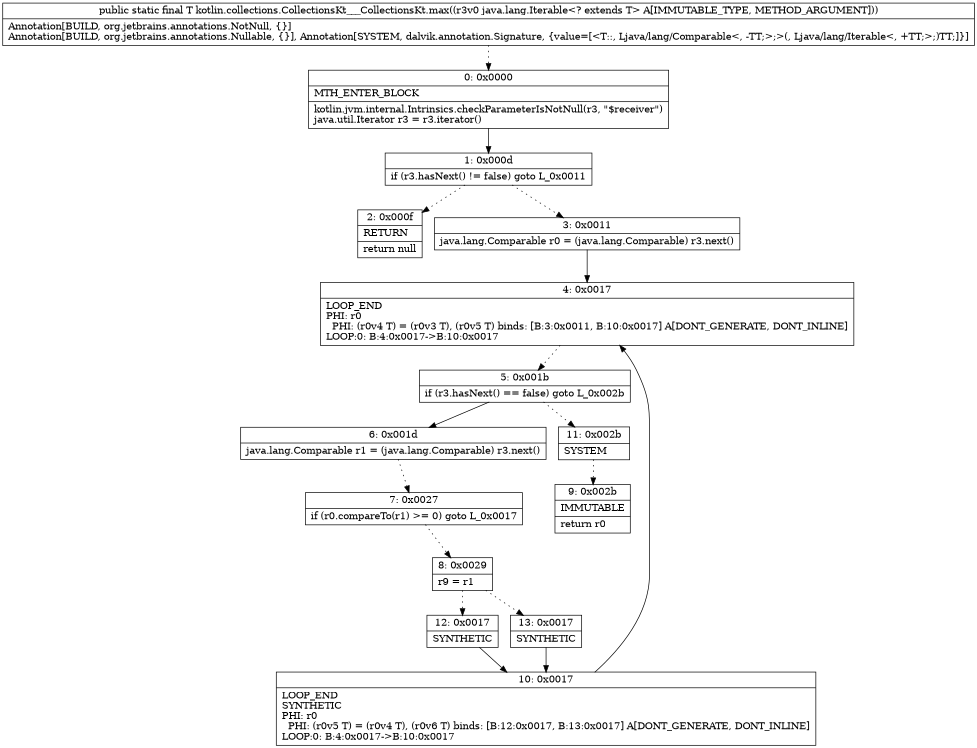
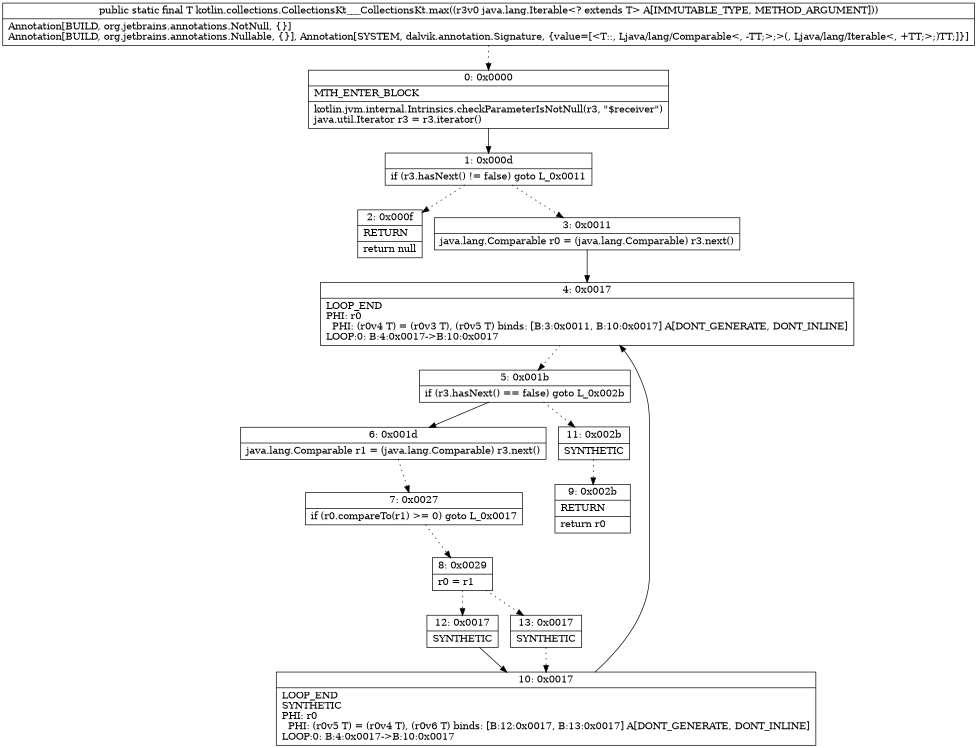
  digraph {
    node [shape=record]
    edge [style=dotted]
    n1 [label="{0\:\ 0x0000|MTH_ENTER_BLOCK\l|kotlin.jvm.internal.Intrinsics.checkParameterIsNotNull(r3, \"$receiver\")\ljava.util.Iterator r3 = r3.iterator()\l}"]
    n2 [label="{1\:\ 0x000d|if (r3.hasNext() != false) goto L_0x0011\l}"]
    n3 [label="{2\:\ 0x000f|RETURN\l|return null\l}"]
    n4 [label="{3\:\ 0x0011|java.lang.Comparable r0 = (java.lang.Comparable) r3.next()\l}"]
    n5 [label="{4\:\ 0x0017|LOOP_END\lPHI: r0 \l  PHI: (r0v4 T) = (r0v3 T), (r0v5 T) binds: [B:3:0x0011, B:10:0x0017] A[DONT_GENERATE, DONT_INLINE]\lLOOP:0: B:4:0x0017\-\>B:10:0x0017\l}"]
    n6 [label="{5\:\ 0x001b|if (r3.hasNext() == false) goto L_0x002b\l}"]
    n7 [label="{6\:\ 0x001d|java.lang.Comparable r1 = (java.lang.Comparable) r3.next()\l}"]
-   n8 [label="{11\:\ 0x002b|SYSTEM\l}"]
+   n8 [label="{11\:\ 0x002b|SYNTHETIC\l}"]
    n9 [label="{7\:\ 0x0027|if (r0.compareTo(r1) \>= 0) goto L_0x0017\l}"]
-   n10 [label="{9\:\ 0x002b|IMMUTABLE\l|return r0\l}"]
-   n11 [label="{8\:\ 0x0029|r9 = r1\l}"]
+   n10 [label="{9\:\ 0x002b|RETURN\l|return r0\l}"]
+   n11 [label="{8\:\ 0x0029|r0 = r1\l}"]
    n12 [label="{12\:\ 0x0017|SYNTHETIC\l}"]
    n13 [label="{13\:\ 0x0017|SYNTHETIC\l}"]
    n14 [label="{10\:\ 0x0017|LOOP_END\lSYNTHETIC\lPHI: r0 \l  PHI: (r0v5 T) = (r0v4 T), (r0v6 T) binds: [B:12:0x0017, B:13:0x0017] A[DONT_GENERATE, DONT_INLINE]\lLOOP:0: B:4:0x0017\-\>B:10:0x0017\l}"]
    n15 [label="{public static final T kotlin.collections.CollectionsKt___CollectionsKt.max((r3v0 java.lang.Iterable\<? extends T\> A[IMMUTABLE_TYPE, METHOD_ARGUMENT]))  | Annotation[BUILD, org.jetbrains.annotations.NotNull, \{\}]\lAnnotation[BUILD, org.jetbrains.annotations.Nullable, \{\}], Annotation[SYSTEM, dalvik.annotation.Signature, \{value=[\<T::, Ljava\/lang\/Comparable\<, \-TT;\>;\>(, Ljava\/lang\/Iterable\<, +TT;\>;)TT;]\}]\l}"]
    n1 -> n2 [style=solid]
    n2 -> n3
    n2 -> n4
    n4 -> n5 [style=solid]
    n5 -> n6
    n6 -> n7 [style=solid]
    n6 -> n8
    n7 -> n9
    n8 -> n10
    n9 -> n11
    n11 -> n12
    n11 -> n13
    n12 -> n14 [style=solid]
-   n13 -> n14 [style=solid]
+   n13 -> n14
    n14 -> n5 [style=solid]
    n15 -> n1
  }
